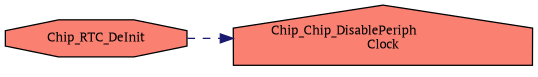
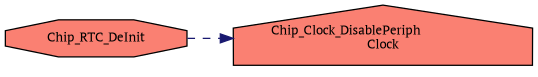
  digraph {
    rankdir=LR
    fontname="PT Serif"
    node [color=black fillcolor=salmon fontname="PT Serif" fontsize=10 style=filled]
    n1 [fontcolor=black height=0.2 label=Chip_RTC_DeInit shape=octagon width=0.4]
-   n2 [height=0.2 label="Chip_Chip_DisablePeriph\lClock" shape=house width=0.4]
+   n2 [height=0.2 label="Chip_Clock_DisablePeriph\lClock" shape=house width=0.4]
    n1 -> n2 [color=midnightblue fontname="PT Serif" fontsize=10 labelfontname=FreeSans labelfontsize=10 style=dashed]
  }
